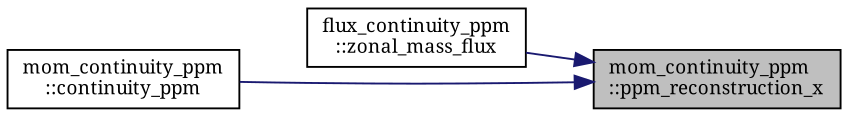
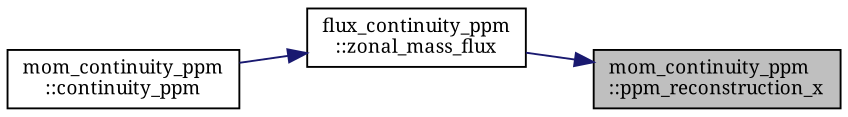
  digraph {
    fontname="Noto Serif"
    rankdir=RL
    node [color=black fillcolor=white fontname="Noto Serif" fontsize=10 shape=record style=filled]
    edge [color=midnightblue dir=back fontname="Noto Serif" fontsize=10 labelfontname=Helvetica labelfontsize=10 style=solid]
    n1 [fillcolor=grey75 fontcolor=black height=0.2 label="mom_continuity_ppm\l::ppm_reconstruction_x" width=0.4]
    n2 [height=0.2 label="flux_continuity_ppm\l::zonal_mass_flux" width=0.4]
    n3 [height=0.2 label="mom_continuity_ppm\l::continuity_ppm" width=0.4]
    n1 -> n2
-   n1 -> n3
+   n2 -> n3
  }
